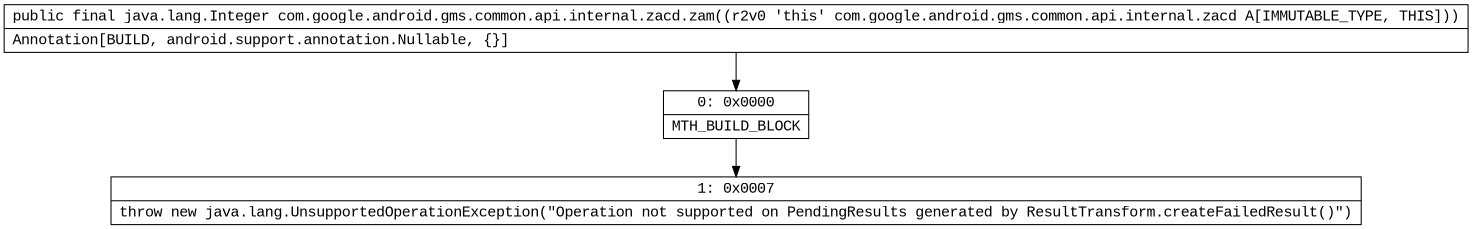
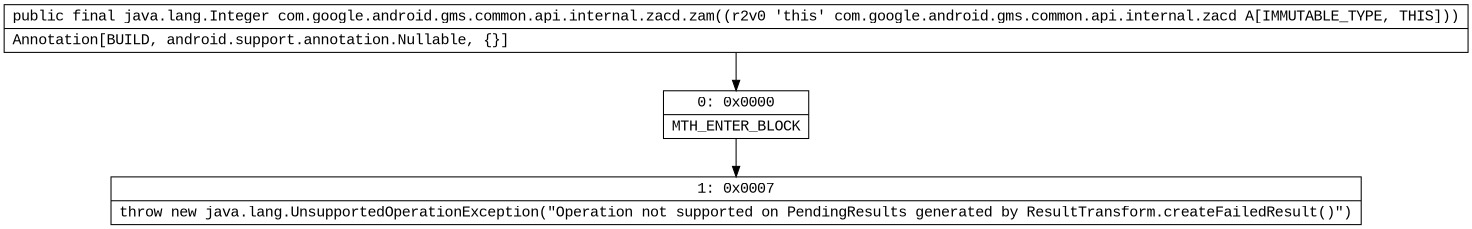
  digraph {
    fontname="Liberation Mono"
    node [shape=record fontname="Liberation Mono"]
    edge [fontname="Liberation Mono"]
-   n1 [label="{0\:\ 0x0000|MTH_BUILD_BLOCK\l}"]
+   n1 [label="{0\:\ 0x0000|MTH_ENTER_BLOCK\l}"]
    n2 [label="{1\:\ 0x0007|throw new java.lang.UnsupportedOperationException(\"Operation not supported on PendingResults generated by ResultTransform.createFailedResult()\")\l}"]
    n3 [label="{public final java.lang.Integer com.google.android.gms.common.api.internal.zacd.zam((r2v0 'this' com.google.android.gms.common.api.internal.zacd A[IMMUTABLE_TYPE, THIS]))  | Annotation[BUILD, android.support.annotation.Nullable, \{\}]\l}"]
    n1 -> n2
    n3 -> n1
  }
